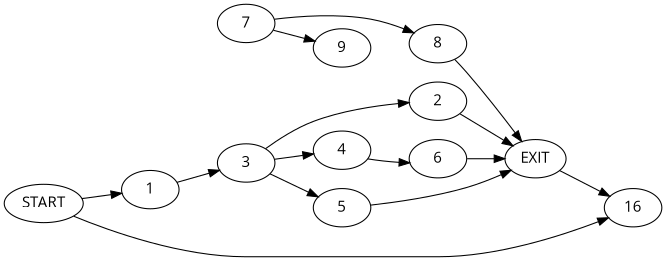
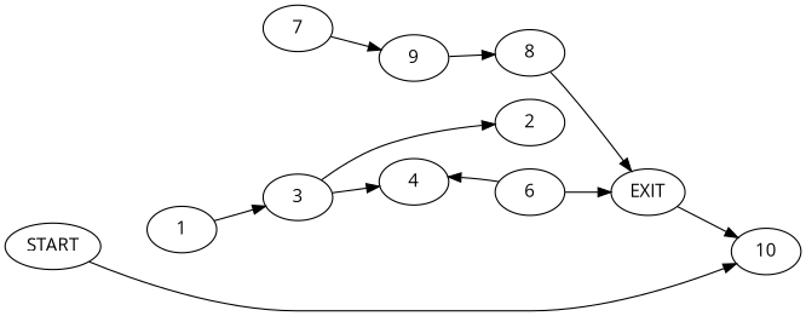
  digraph {
    fontname="Open Sans"
    rankdir=LR
    node [fontname="Open Sans"]
    edge [fontname="Open Sans"]
    n1 [label=START]
    1
-   10 [label=16]
+   10
    3
    n5 [label=EXIT]
    2
    4
-   5
    6
    7
    8
    9
-   n1 -> 1
    n1 -> 10
    1 -> 3
    3 -> 2
    3 -> 4
-   3 -> 5
    n5 -> 10
-   2 -> n5
-   4 -> 6
-   5 -> n5
+   6 -> 4
    6 -> n5
-   7 -> 8
+   9 -> 8
    7 -> 9
    8 -> n5
  }
